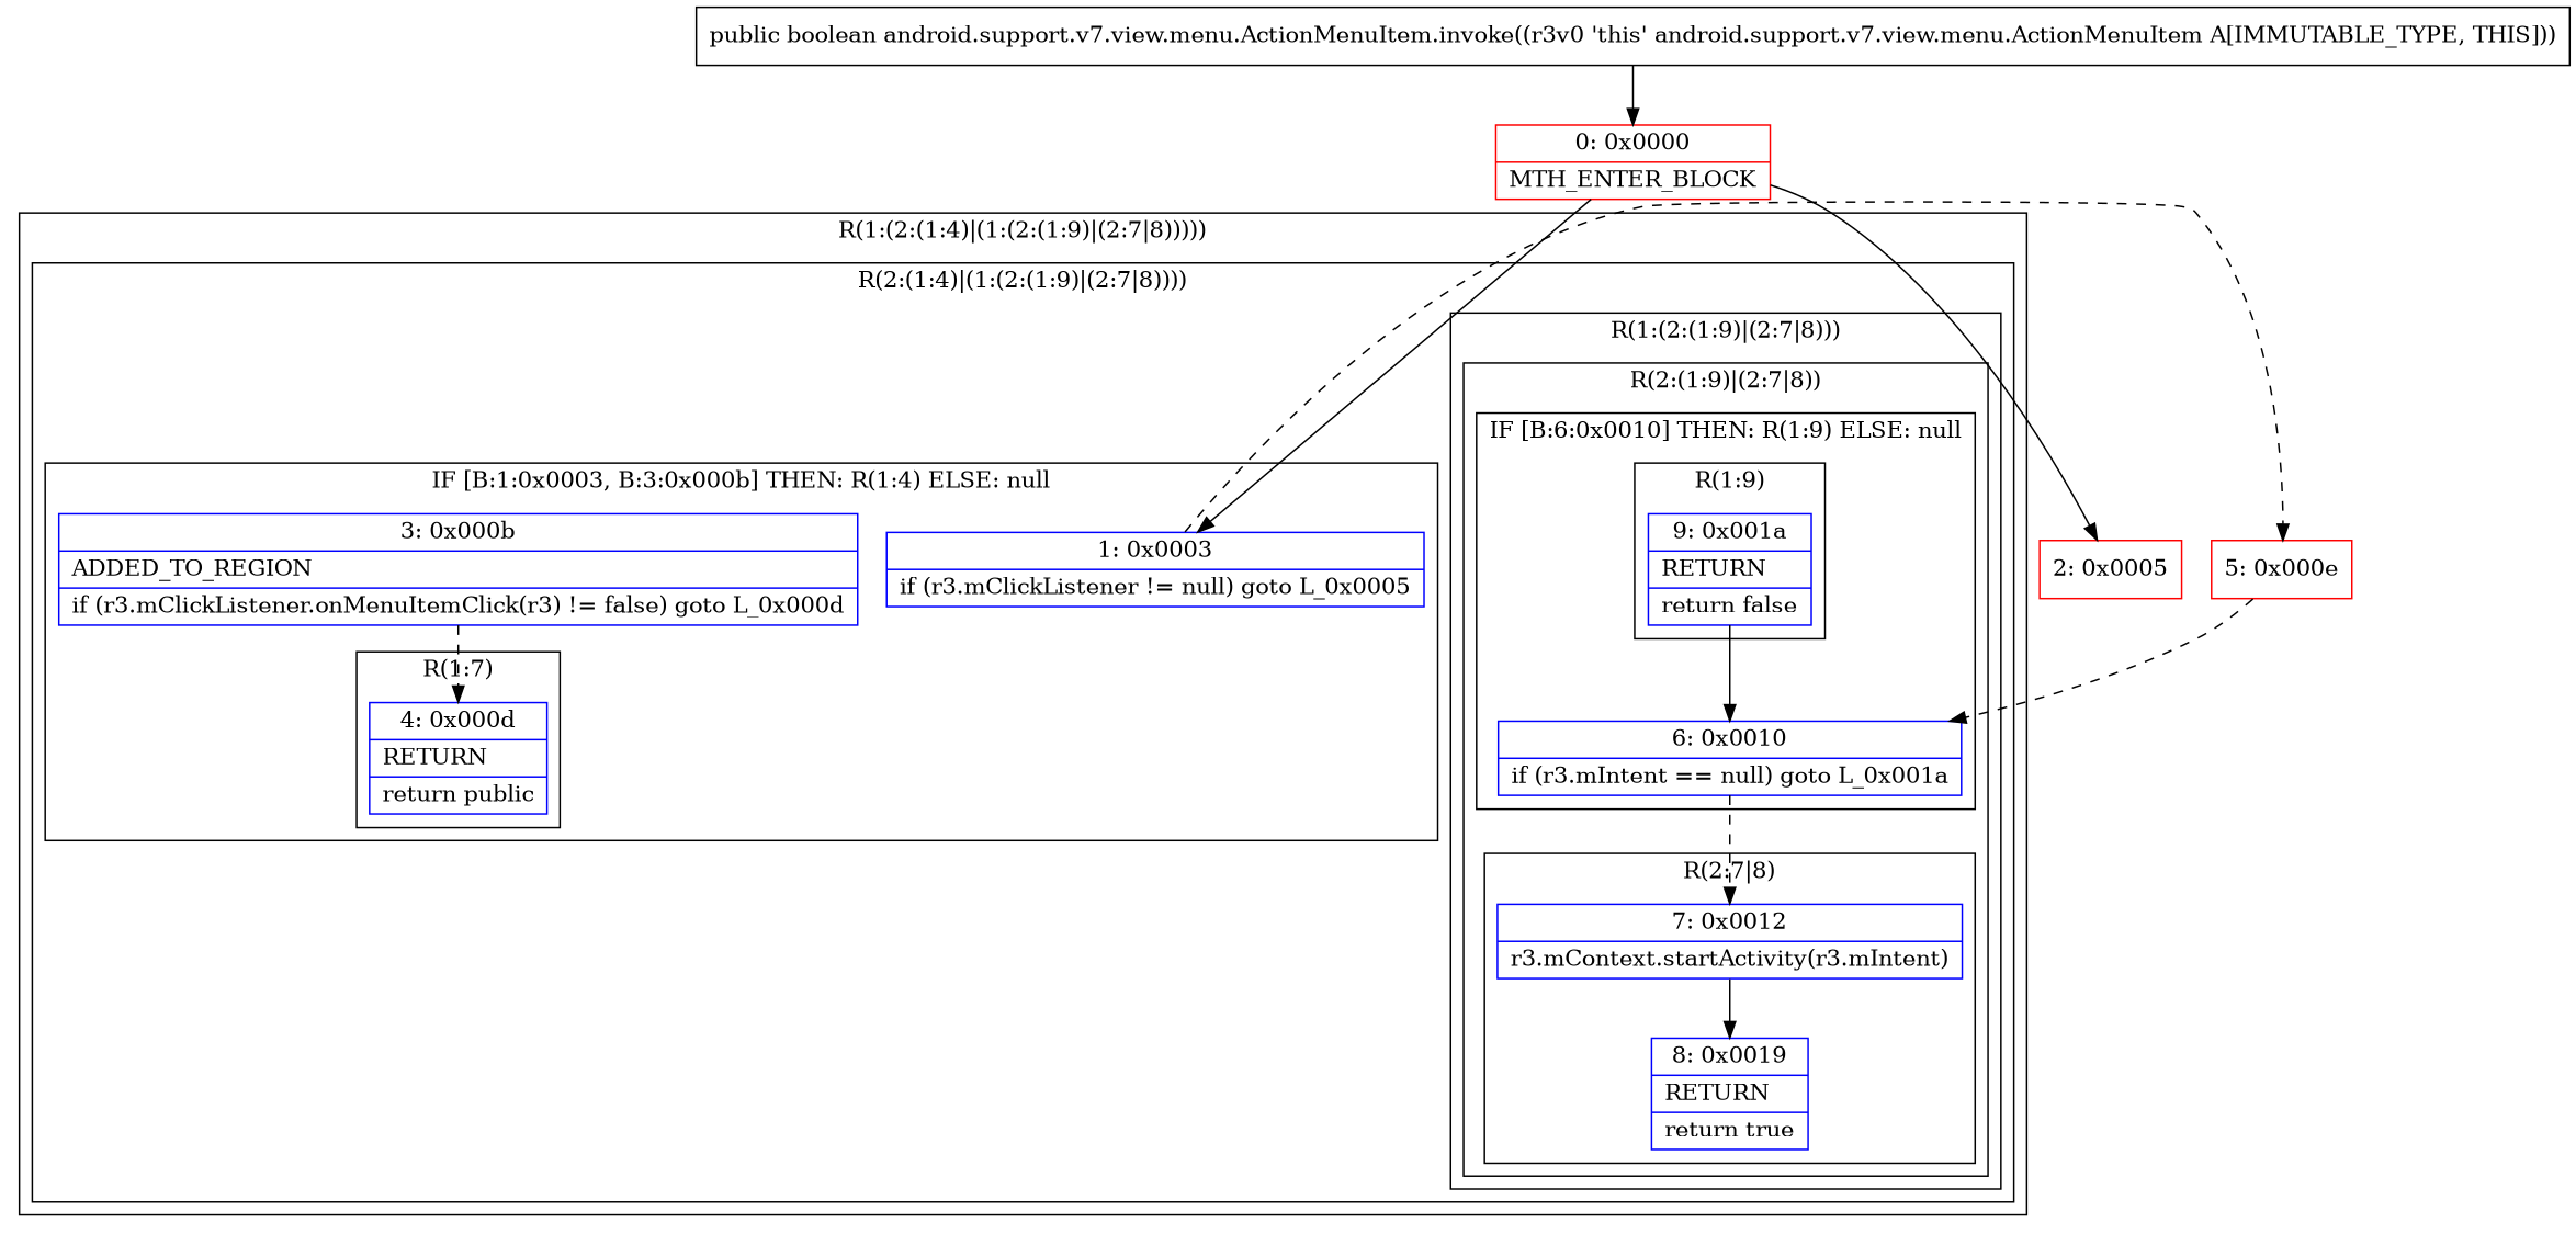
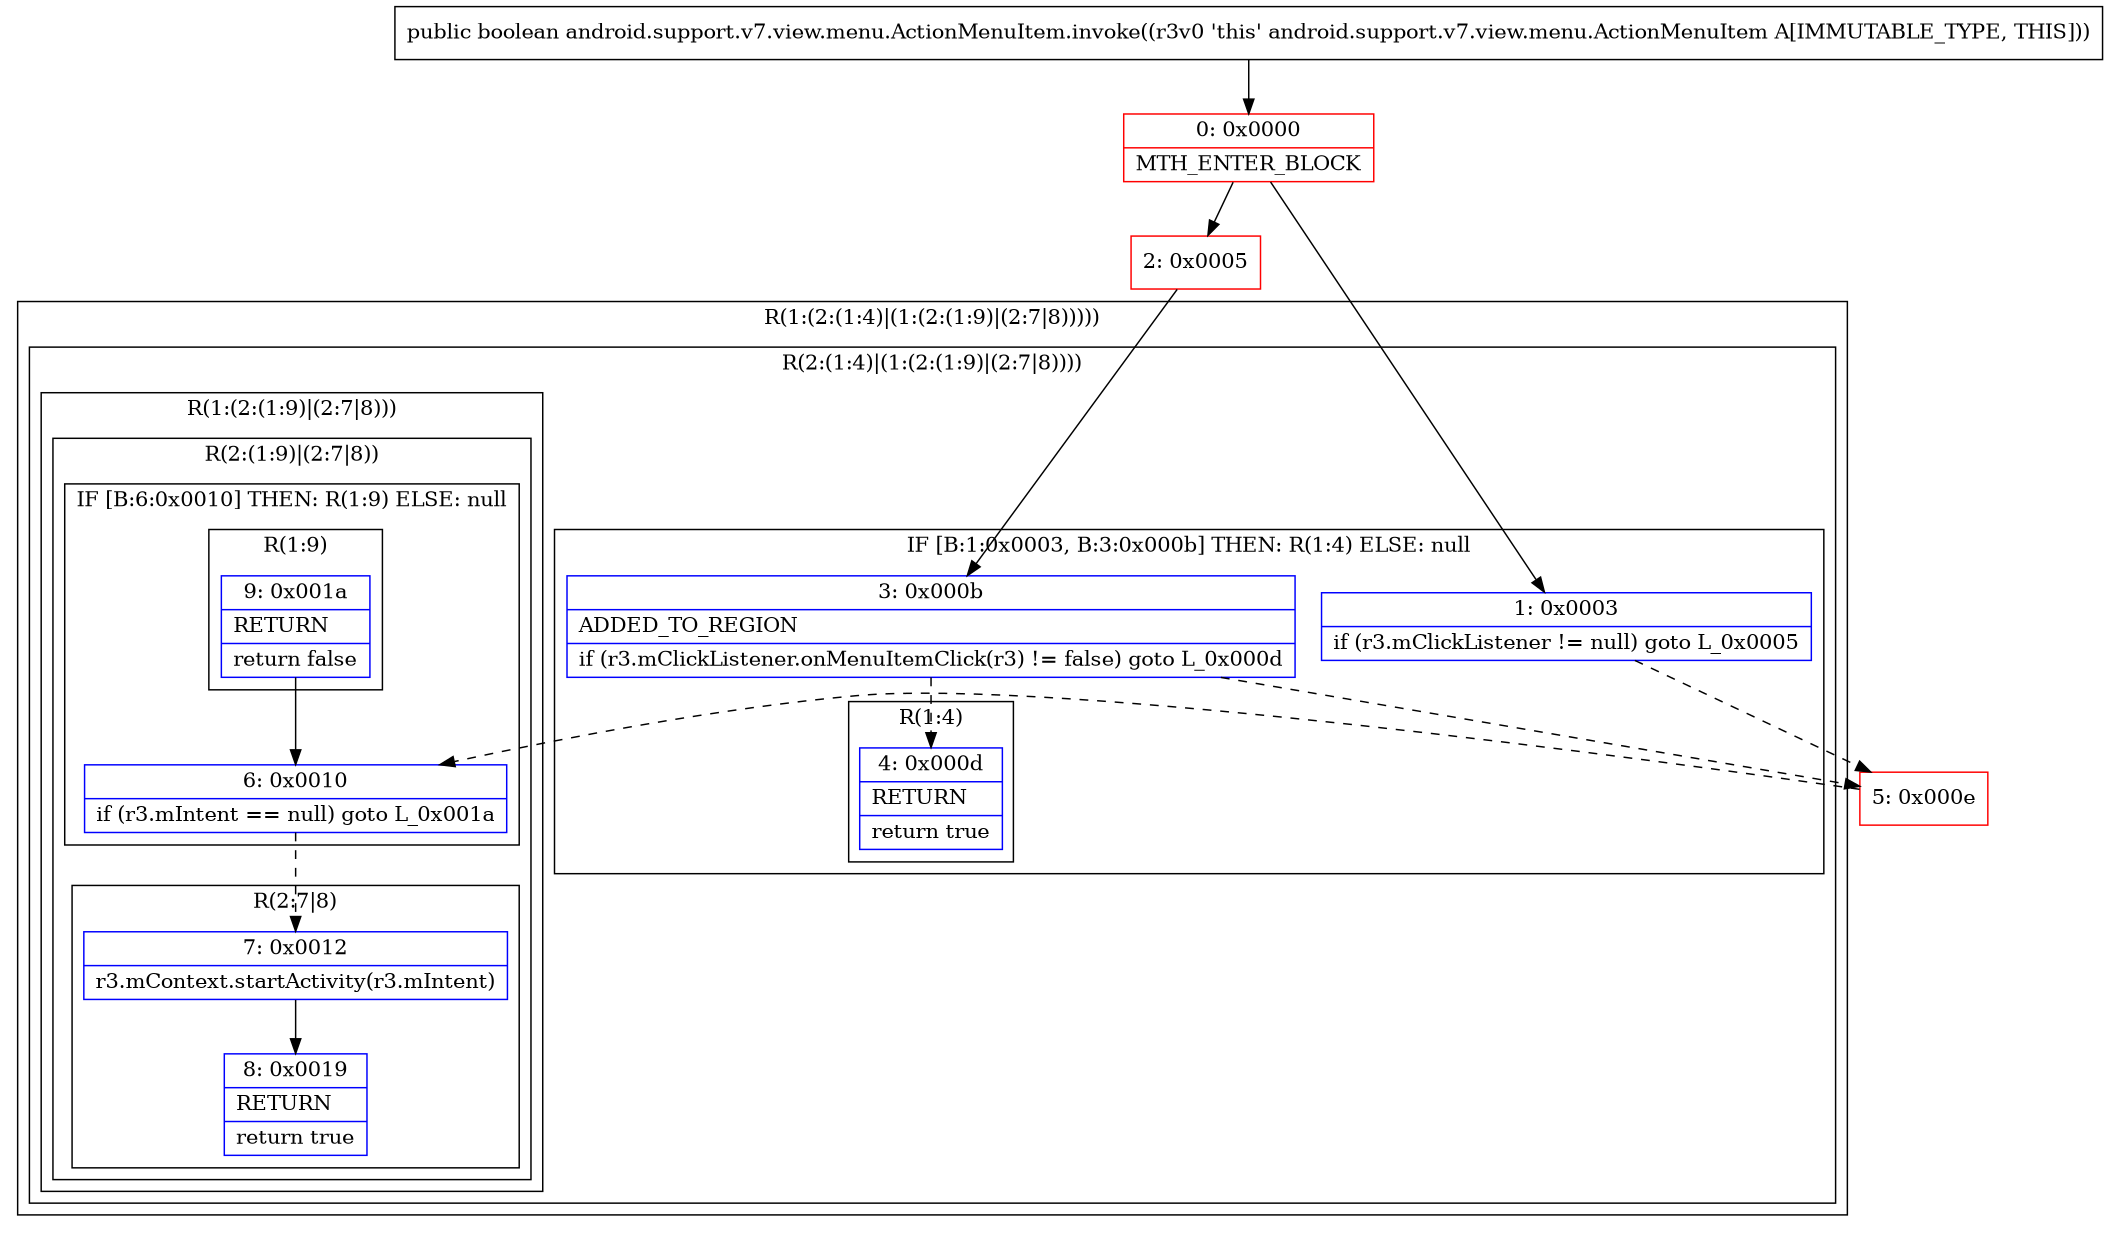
  digraph {
    node [color=blue shape=record]
-   n1 [label="{4\:\ 0x000d|RETURN\l|return public\l}"]
+   n1 [label="{4\:\ 0x000d|RETURN\l|return true\l}"]
    n2 [label="{1\:\ 0x0003|if (r3.mClickListener != null) goto L_0x0005\l}"]
    n3 [label="{3\:\ 0x000b|ADDED_TO_REGION\l|if (r3.mClickListener.onMenuItemClick(r3) != false) goto L_0x000d\l}"]
    n4 [label="{9\:\ 0x001a|RETURN\l|return false\l}"]
    n5 [label="{6\:\ 0x0010|if (r3.mIntent == null) goto L_0x001a\l}"]
    n6 [label="{7\:\ 0x0012|r3.mContext.startActivity(r3.mIntent)\l}"]
    n7 [label="{8\:\ 0x0019|RETURN\l|return true\l}"]
    n8 [color=red label="{5\:\ 0x000e}"]
    n9 [color=red label="{2\:\ 0x0005}"]
    n10 [color=red label="{0\:\ 0x0000|MTH_ENTER_BLOCK\l}"]
    n11 [label="{public boolean android.support.v7.view.menu.ActionMenuItem.invoke((r3v0 'this' android.support.v7.view.menu.ActionMenuItem A[IMMUTABLE_TYPE, THIS])) }" color=""]
    subgraph cluster_1 {
      label="R(1:(2:(1:4)|(1:(2:(1:9)|(2:7|8)))))"
      subgraph cluster_2 {
        label="R(2:(1:4)|(1:(2:(1:9)|(2:7|8))))"
        subgraph cluster_3 {
          label="IF [B:1:0x0003, B:3:0x000b] THEN: R(1:4) ELSE: null"
          n2
          n3
          subgraph cluster_4 {
-           label="R(1:7)"
+           label="R(1:4)"
            n1
          }
        }
        subgraph cluster_5 {
          label="R(1:(2:(1:9)|(2:7|8)))"
          subgraph cluster_6 {
            label="R(2:(1:9)|(2:7|8))"
            subgraph cluster_7 {
              label="IF [B:6:0x0010] THEN: R(1:9) ELSE: null"
              n5
              subgraph cluster_8 {
                label="R(1:9)"
                n4
              }
            }
            subgraph cluster_9 {
              label="R(2:7|8)"
              n6
              n7
            }
          }
        }
      }
    }
    n2 -> n8 [style=dashed]
    n3 -> n1 [style=dashed]
+   n3 -> n8 [style=dashed]
    n4 -> n5
    n5 -> n6 [style=dashed]
    n6 -> n7
    n8 -> n5 [style=dashed]
+   n9 -> n3
    n10 -> n2
    n10 -> n9
    n11 -> n10
  }
